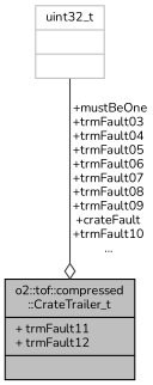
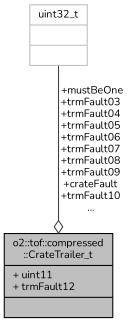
  digraph {
    fontname=Nunito
    node [fontname=Nunito fontsize=10 shape=record]
-   n1 [color=black fillcolor=grey75 fontcolor=black height=0.2 label="{o2::tof::compressed\l::CrateTrailer_t\n|+ trmFault11\l+ trmFault12\l|}" style=filled width=0.4]
+   n1 [color=black fillcolor=grey75 fontcolor=black height=0.2 label="{o2::tof::compressed\l::CrateTrailer_t\n|+ uint11\l+ trmFault12\l|}" style=filled width=0.4]
    n2 [color=grey75 height=0.2 label="{uint32_t\n||}" width=0.4]
    n2 -> n1 [arrowhead=odiamond color=grey25 fontname=Nunito fontsize=10 label=" +mustBeOne\n+trmFault03\n+trmFault04\n+trmFault05\n+trmFault06\n+trmFault07\n+trmFault08\n+trmFault09\n+crateFault\n+trmFault10\n..." labelfontname=Helvetica labelfontsize=10 style=solid]
  }
